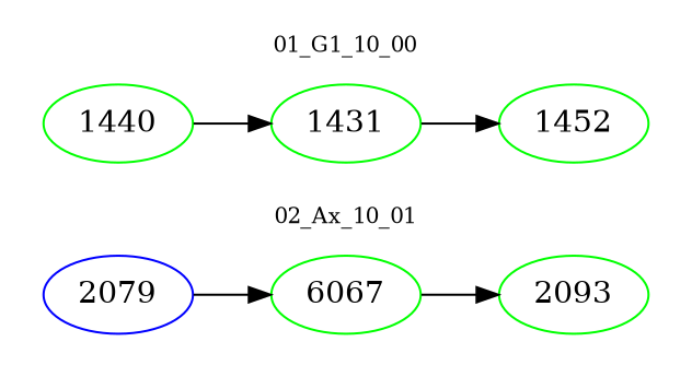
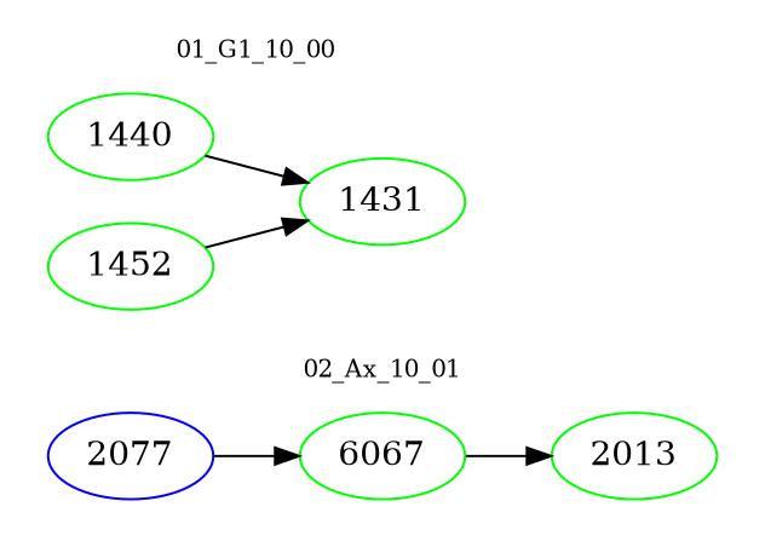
  digraph {
    rankdir=LR
    node [color=green]
    edge [color=black]
-   n1 [color=blue label=2079]
+   n1 [color=blue label=2077]
    n2 [label=6067]
-   n3 [label=2093]
+   n3 [label=2013]
    n4 [label=1440]
    n5 [label=1431]
    n6 [label=1452]
    subgraph cluster_1 {
      color=white
      fontsize=10
      label="02_Ax_10_01"
      n1
      n2
      n3
    }
    subgraph cluster_2 {
      color=white
      fontsize=10
      label="01_G1_10_00"
      n4
      n5
      n6
    }
    n1 -> n2
    n2 -> n3
    n4 -> n5
-   n5 -> n6
+   n6 -> n5
  }
